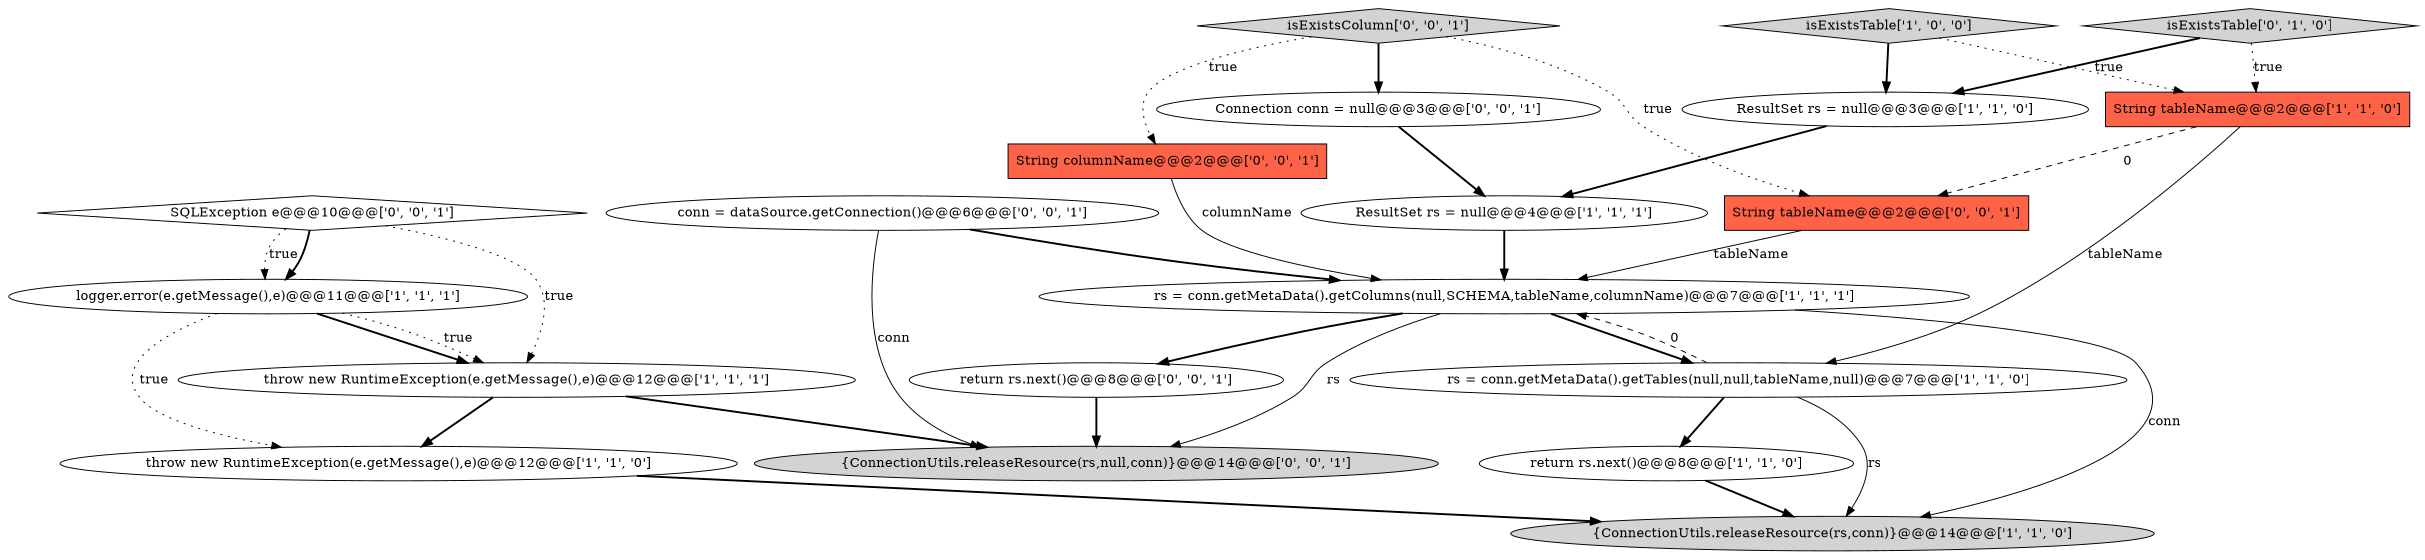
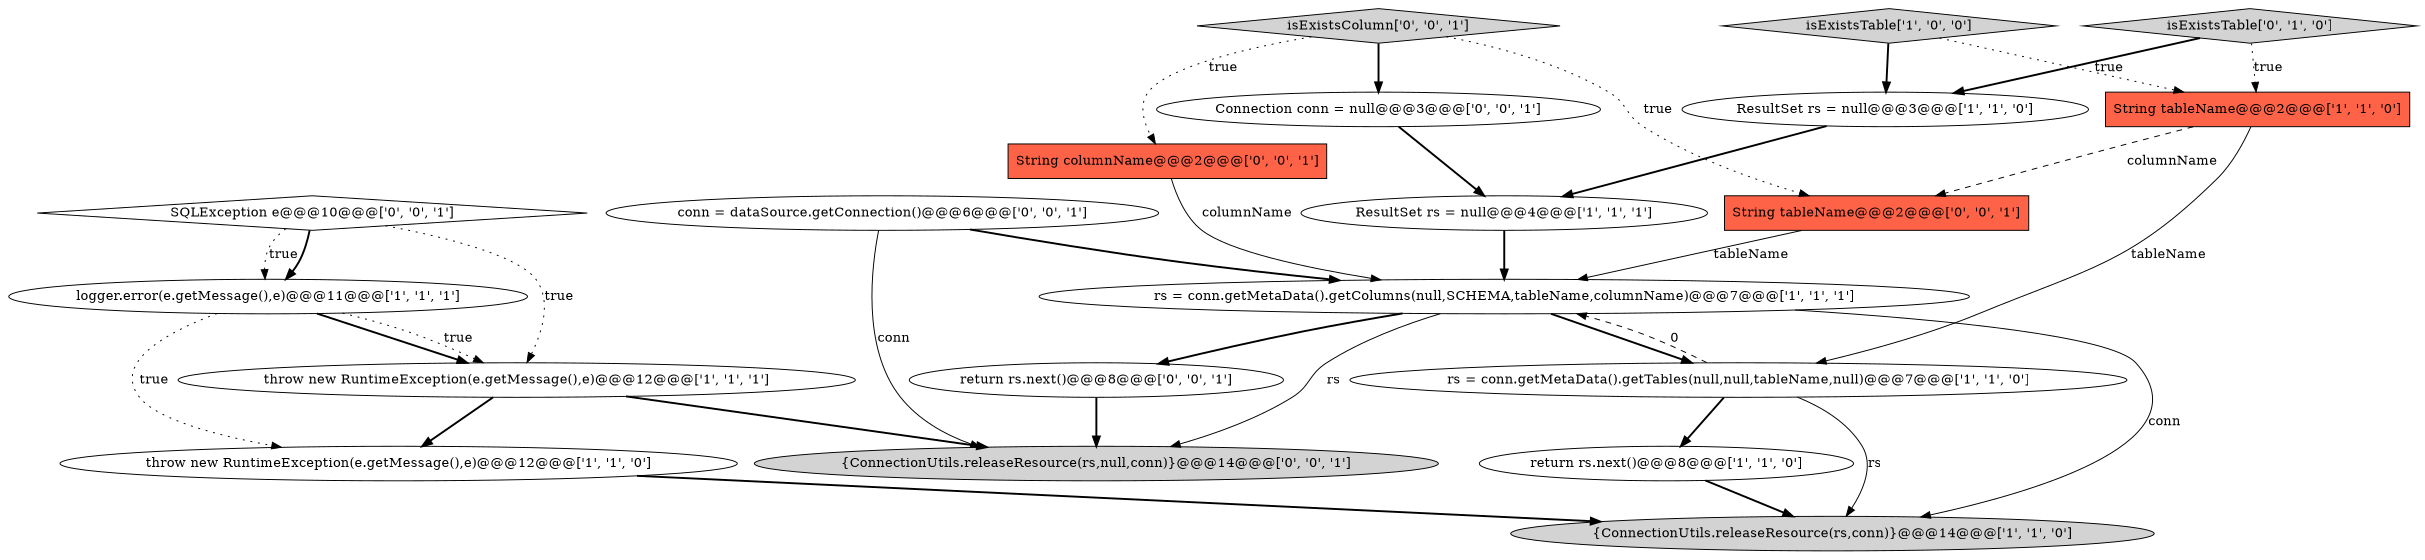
  digraph {
    node [fillcolor=white shape=ellipse style=filled]
    edge [style=bold]
    n1 [fillcolor=tomato label="String tableName@@@2@@@['0', '0', '1']" shape=box]
    n2 [label="rs = conn.getMetaData().getColumns(null,SCHEMA,tableName,columnName)@@@7@@@['1', '1', '1']"]
    n3 [label="rs = conn.getMetaData().getTables(null,null,tableName,null)@@@7@@@['1', '1', '0']"]
    n4 [label="return rs.next()@@@8@@@['0', '0', '1']"]
    n5 [fillcolor=lightgray label="{ConnectionUtils.releaseResource(rs,null,conn)}@@@14@@@['0', '0', '1']"]
    n6 [fillcolor=lightgray label="{ConnectionUtils.releaseResource(rs,conn)}@@@14@@@['1', '1', '0']"]
    n7 [label="logger.error(e.getMessage(),e)@@@11@@@['1', '1', '1']"]
    n8 [label="throw new RuntimeException(e.getMessage(),e)@@@12@@@['1', '1', '1']"]
    n9 [label="throw new RuntimeException(e.getMessage(),e)@@@12@@@['1', '1', '0']"]
    n10 [label="ResultSet rs = null@@@3@@@['1', '1', '0']"]
    n11 [label="ResultSet rs = null@@@4@@@['1', '1', '1']"]
    n12 [fillcolor=tomato label="String tableName@@@2@@@['1', '1', '0']" shape=box]
    n13 [label="return rs.next()@@@8@@@['1', '1', '0']"]
    n14 [fillcolor=lightgray label="isExistsColumn['0', '0', '1']" shape=diamond]
    n15 [fillcolor=tomato label="String columnName@@@2@@@['0', '0', '1']" shape=box]
    n16 [label="Connection conn = null@@@3@@@['0', '0', '1']"]
    n17 [fillcolor=lightgray label="isExistsTable['0', '1', '0']" shape=diamond]
    n18 [fillcolor=lightgray label="isExistsTable['1', '0', '0']" shape=diamond]
    n19 [label="SQLException e@@@10@@@['0', '0', '1']" shape=diamond]
    n20 [label="conn = dataSource.getConnection()@@@6@@@['0', '0', '1']"]
    n1 -> n2 [label=tableName style=solid]
    n2 -> n3
    n2 -> n4
    n2 -> n5 [label=rs style=solid]
    n2 -> n6 [label=conn style=solid]
    n3 -> n2 [label=0 style=dashed]
    n3 -> n6 [label=rs style=solid]
    n3 -> n13
    n4 -> n5
    n7 -> n8
    n7 -> n8 [label=true style=dotted]
    n7 -> n9 [label=true style=dotted]
    n8 -> n5
    n8 -> n9
    n9 -> n6
    n10 -> n11
    n11 -> n2
-   n12 -> n1 [label=0 style=dashed]
+   n12 -> n1 [label=columnName style=dashed]
    n12 -> n3 [label=tableName style=solid]
    n13 -> n6
    n14 -> n1 [label=true style=dotted]
    n14 -> n15 [label=true style=dotted]
    n14 -> n16
    n15 -> n2 [label=columnName style=solid]
    n16 -> n11
    n17 -> n10
    n17 -> n12 [label=true style=dotted]
    n18 -> n10
    n18 -> n12 [label=true style=dotted]
    n19 -> n7 [label=true style=dotted]
    n19 -> n7
    n19 -> n8 [label=true style=dotted]
    n20 -> n2
    n20 -> n5 [label=conn style=solid]
  }
